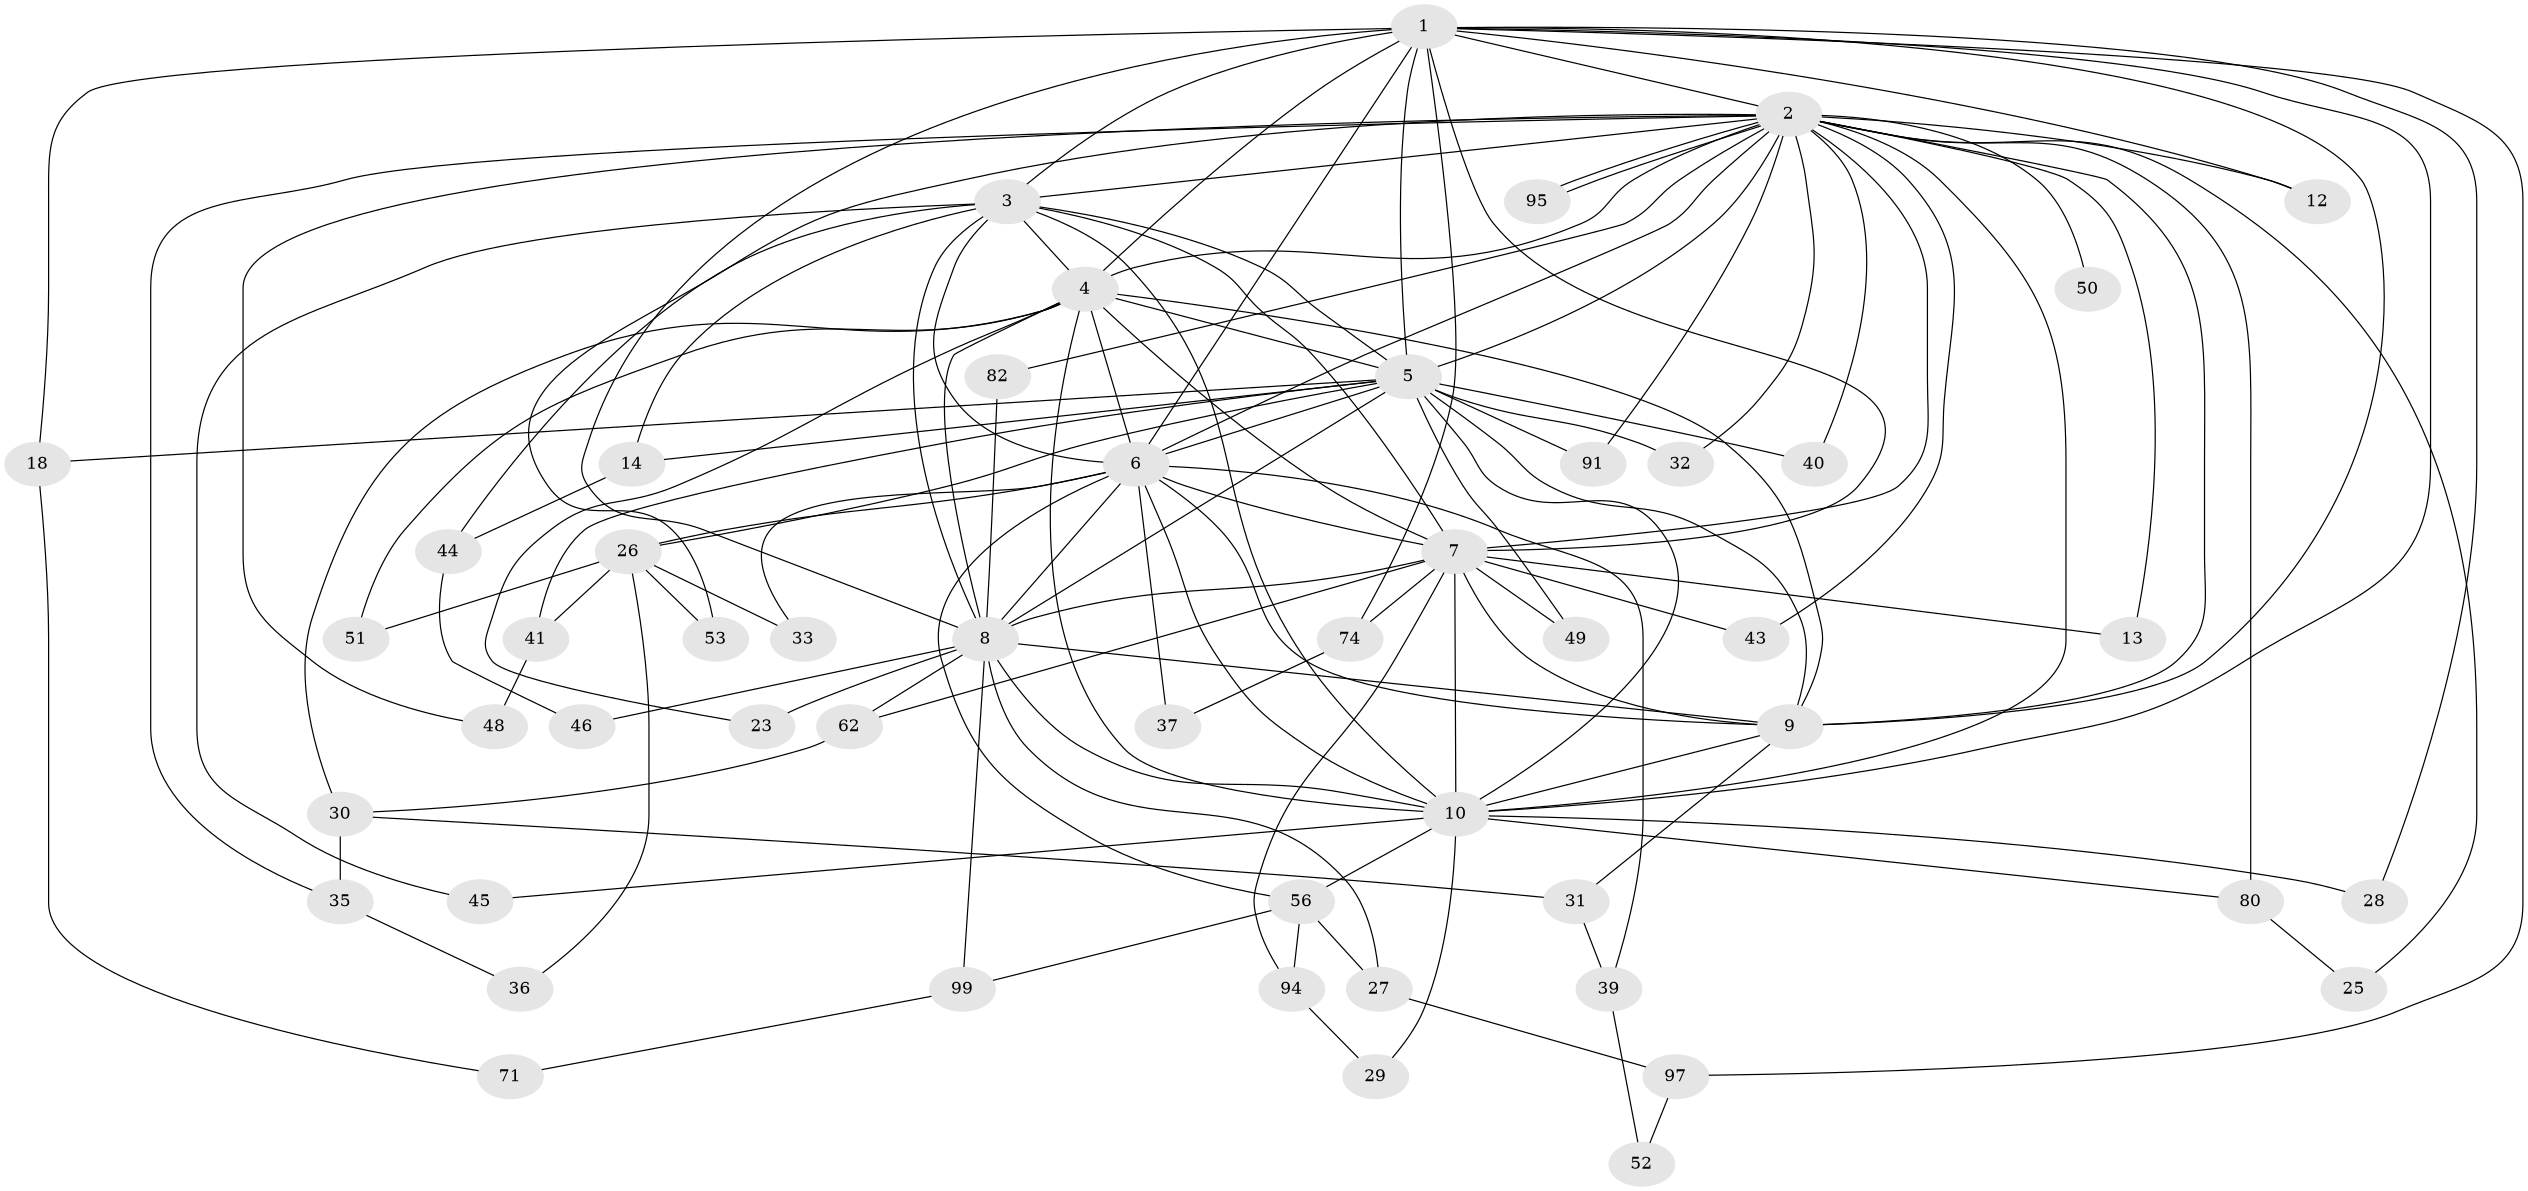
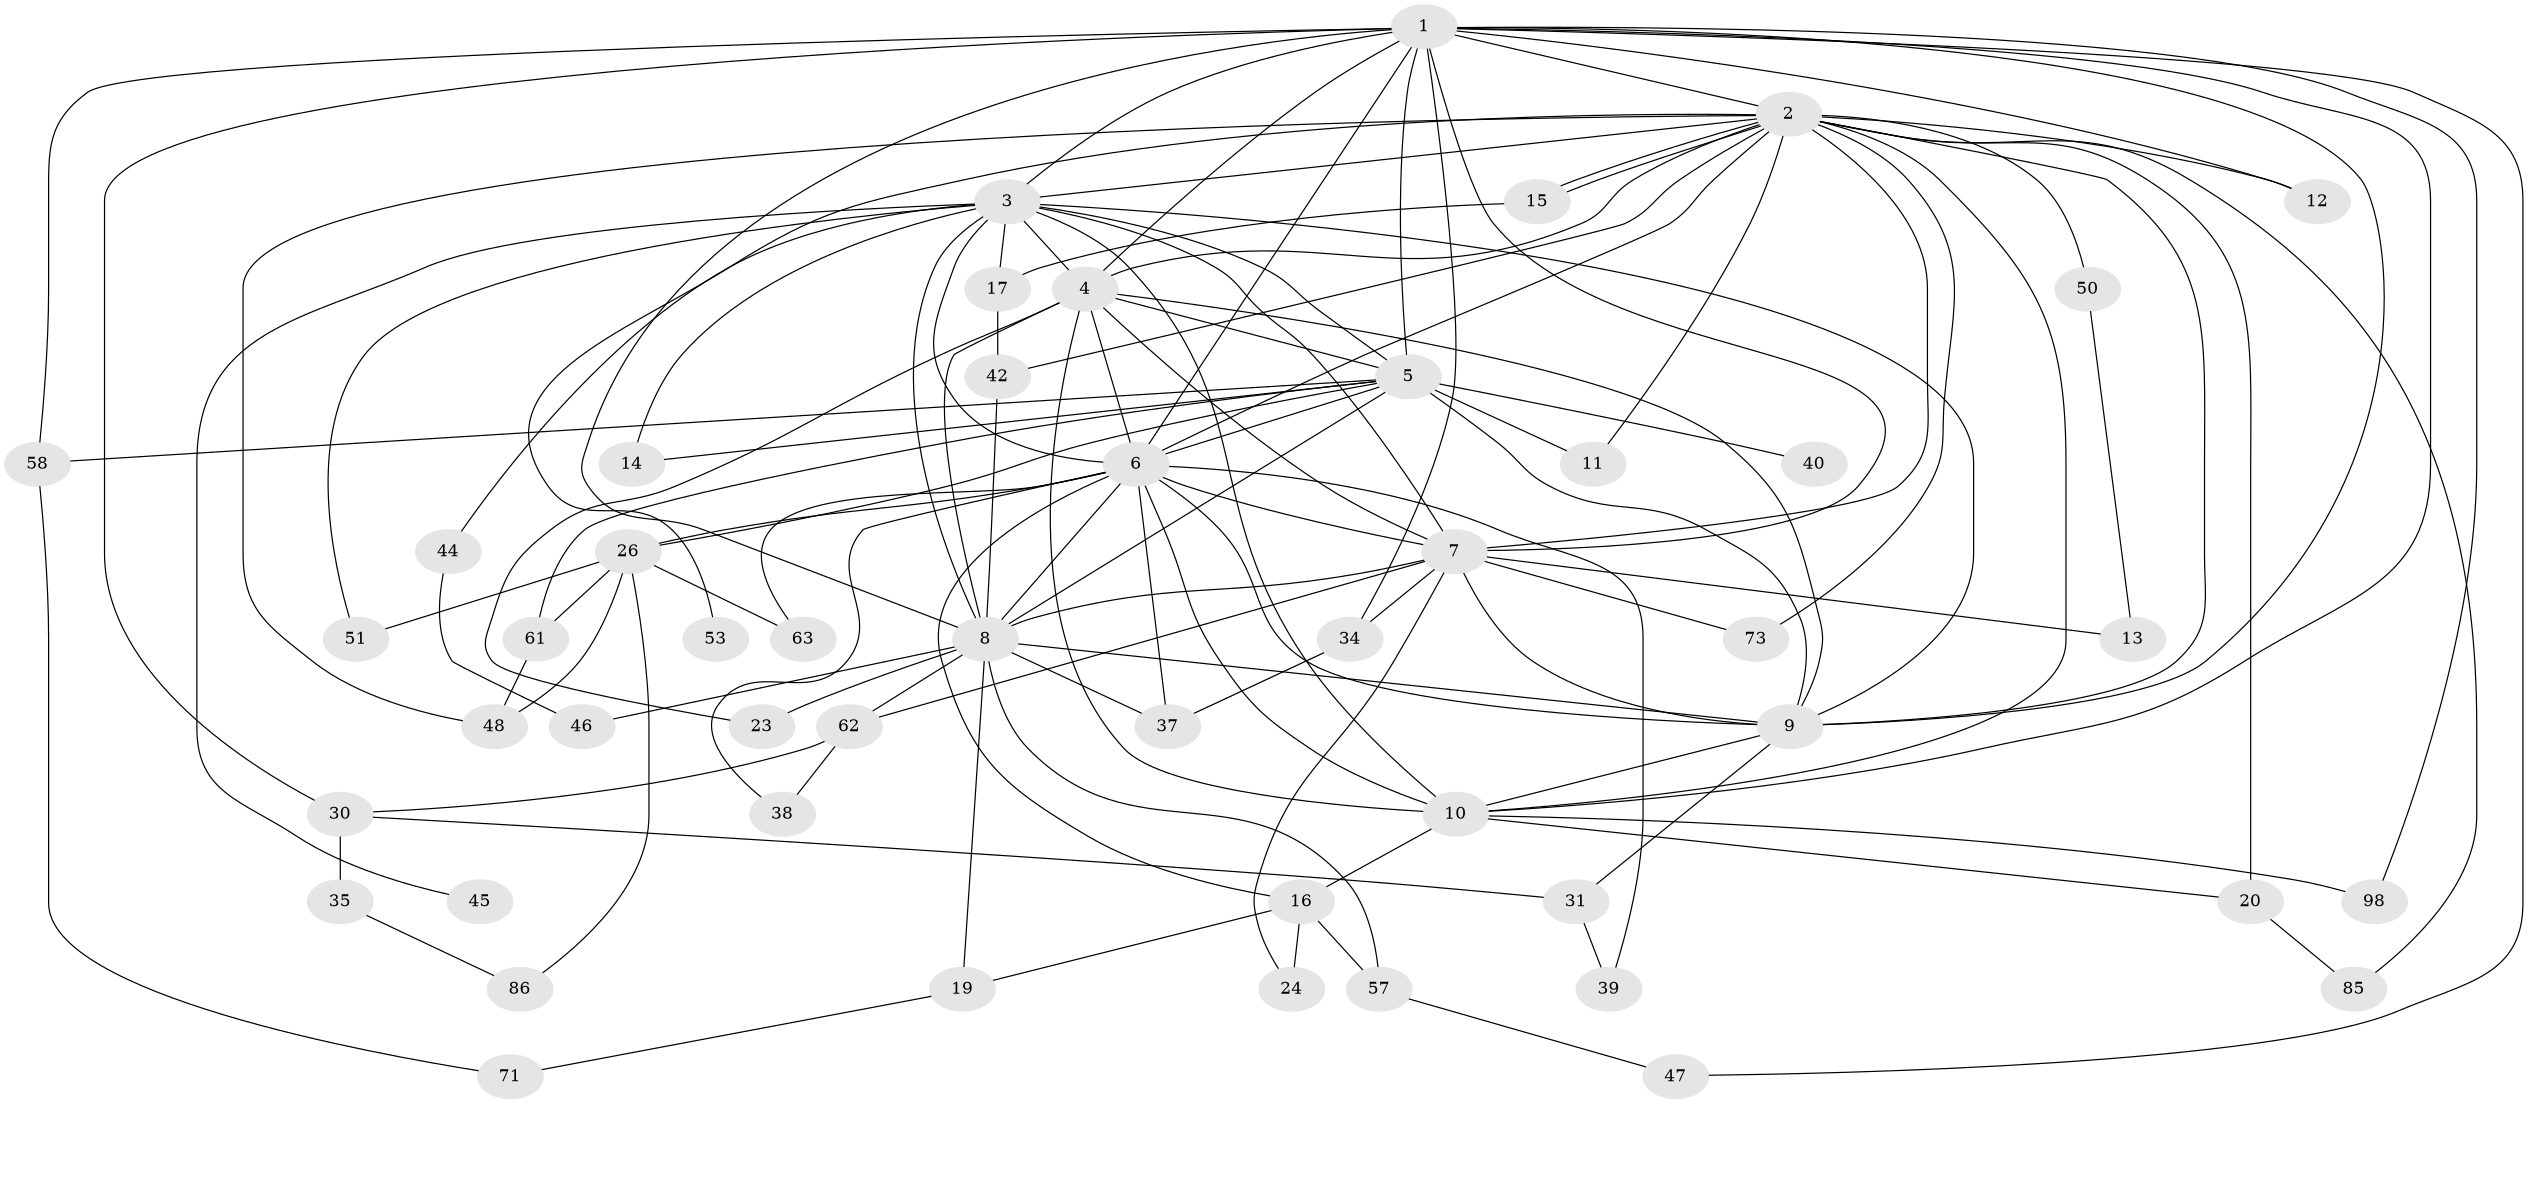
  graph {
    node [color=gray90 style=filled]
    1
    2
    3
    4
    5
    6
    7
    8
    9
    10
    12
-   18
-   28
+   18 [label=58]
+   28 [label=98]
    30
-   34 [label=74]
-   47 [label=97]
-   11 [label=91]
+   34
+   47
+   11
    13
-   15 [label=95]
-   20 [label=80]
-   25
-   32
+   15
+   20
+   25 [label=85]
    35
    40
-   42 [label=82]
-   43
+   42
+   43 [label=73]
    48
    50
    53
    14
+   17
    44
    45
    51
    23
    26
-   41
-   49
-   16 [label=56]
-   33
+   41 [label=61]
+   16
+   33 [label=63]
    37
+   38
    39
    n44 [label=62]
-   24 [label=94]
-   19 [label=99]
-   27
+   24
+   19
+   27 [label=57]
    46
    31
-   29
    n51 [label=71]
-   52
-   36
+   36 [label=86]
    1 -- 2
    1 -- 3
    1 -- 4
    1 -- 5
    1 -- 6
    1 -- 7
    1 -- 8
    1 -- 9
    1 -- 10
    1 -- 12
    1 -- 18
    1 -- 28
-   4 -- 30
+   1 -- 30
    1 -- 34
    1 -- 47
    2 -- 3
    2 -- 4
-   2 -- 5
    2 -- 6
    2 -- 7
    2 -- 9
    2 -- 10
    2 -- 12
    2 -- 11
-   2 -- 13
+   50 -- 13
    2 -- 15
    2 -- 15
    2 -- 20
    2 -- 25
-   2 -- 32
-   2 -- 35
-   2 -- 40
    2 -- 42
    2 -- 43
    2 -- 48
    2 -- 50
    2 -- 53
    3 -- 4
    3 -- 5
    3 -- 6
    3 -- 7
    3 -- 8
+   3 -- 9
    3 -- 10
    3 -- 14
+   3 -- 17
    3 -- 44
    3 -- 45
-   4 -- 51
+   3 -- 51
    4 -- 5
    4 -- 6
    4 -- 7
    4 -- 8
    4 -- 9
    4 -- 10
    4 -- 23
    5 -- 6
    5 -- 8
    5 -- 9
-   5 -- 10
    5 -- 18
    5 -- 11
-   5 -- 32
    5 -- 40
    5 -- 14
    5 -- 26
    5 -- 41
-   5 -- 49
    6 -- 7
    6 -- 8
    6 -- 9
    6 -- 10
    6 -- 26
    6 -- 16
    6 -- 33
    6 -- 37
+   6 -- 38
    6 -- 39
    7 -- 8
    7 -- 9
-   7 -- 10
    7 -- 34
    7 -- 13
    7 -- 43
-   7 -- 49
    7 -- n44
    7 -- 24
    8 -- 9
-   8 -- 10
+   8 -- 37
    8 -- 23
    8 -- n44
    8 -- 19
    8 -- 27
    8 -- 46
    9 -- 10
    9 -- 31
    10 -- 28
    10 -- 20
-   10 -- 45
    10 -- 16
-   10 -- 29
    18 -- n51
    30 -- 35
    30 -- 31
    34 -- 37
-   47 -- 52
+   15 -- 17
    20 -- 25
    35 -- 36
    42 -- 8
-   14 -- 44
+   17 -- 42
    44 -- 46
-   26 -- 53
+   26 -- 48
    26 -- 51
    26 -- 41
    26 -- 33
    26 -- 36
    41 -- 48
    16 -- 24
    16 -- 19
    16 -- 27
-   39 -- 52
    n44 -- 30
-   24 -- 29
+   n44 -- 38
    19 -- n51
    27 -- 47
    31 -- 39
  }
